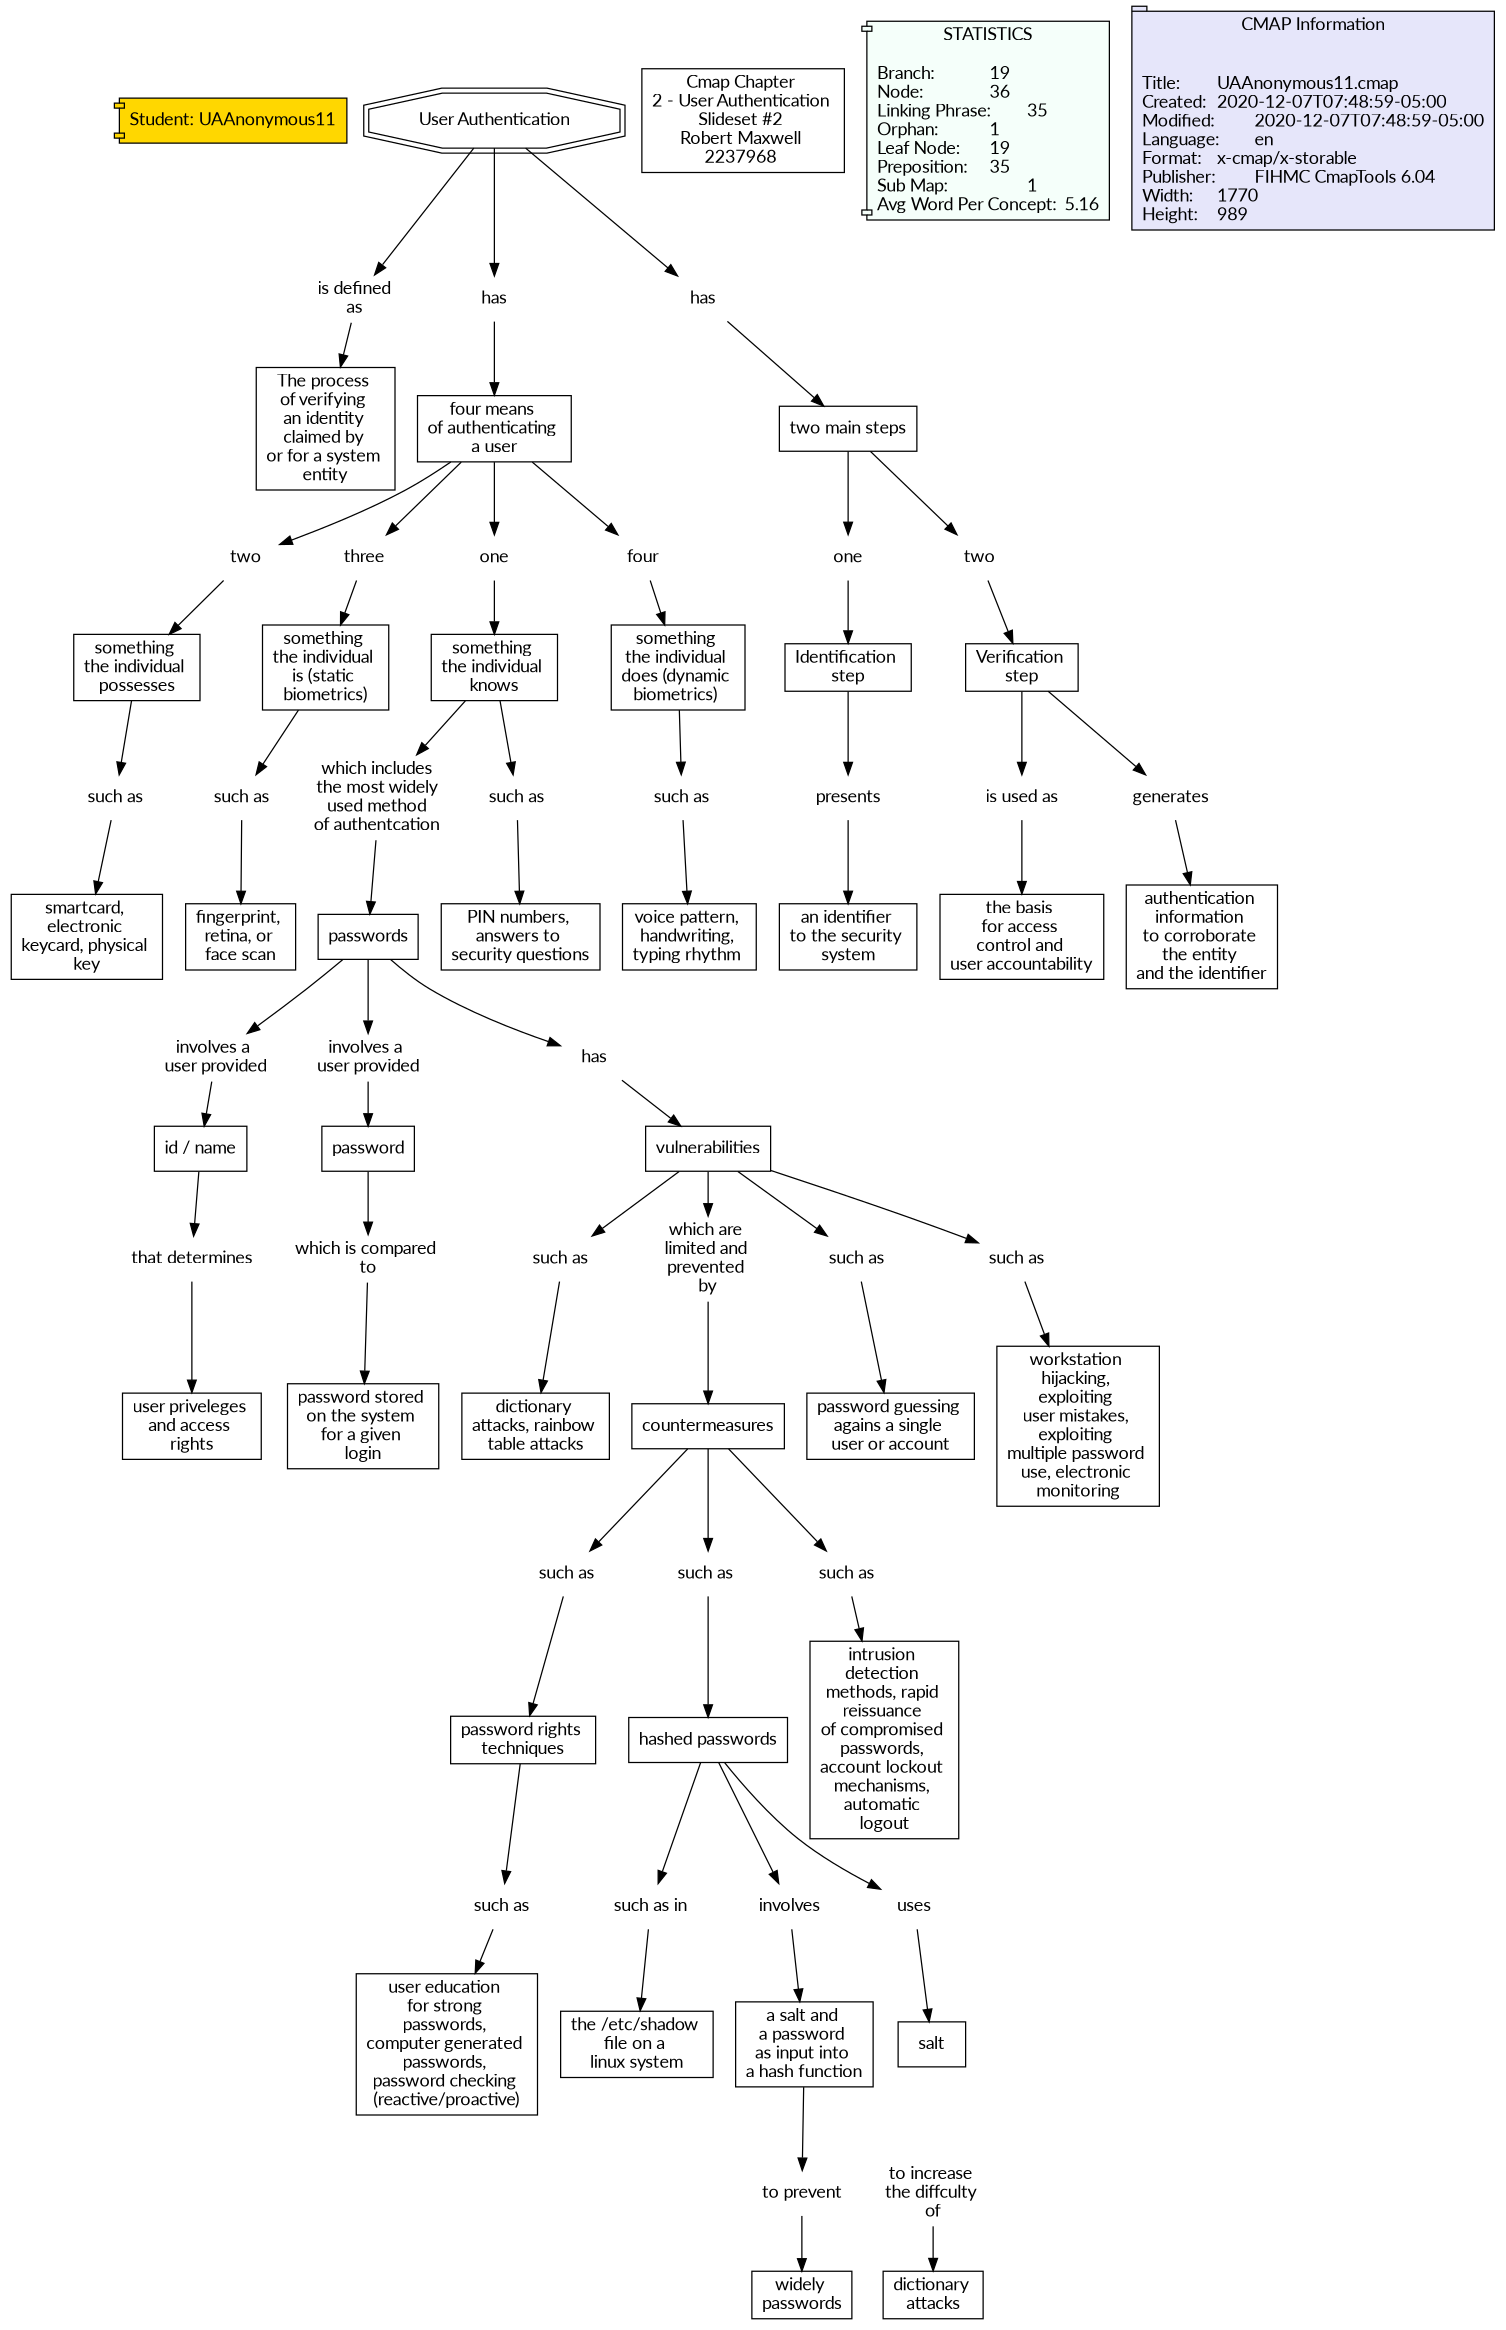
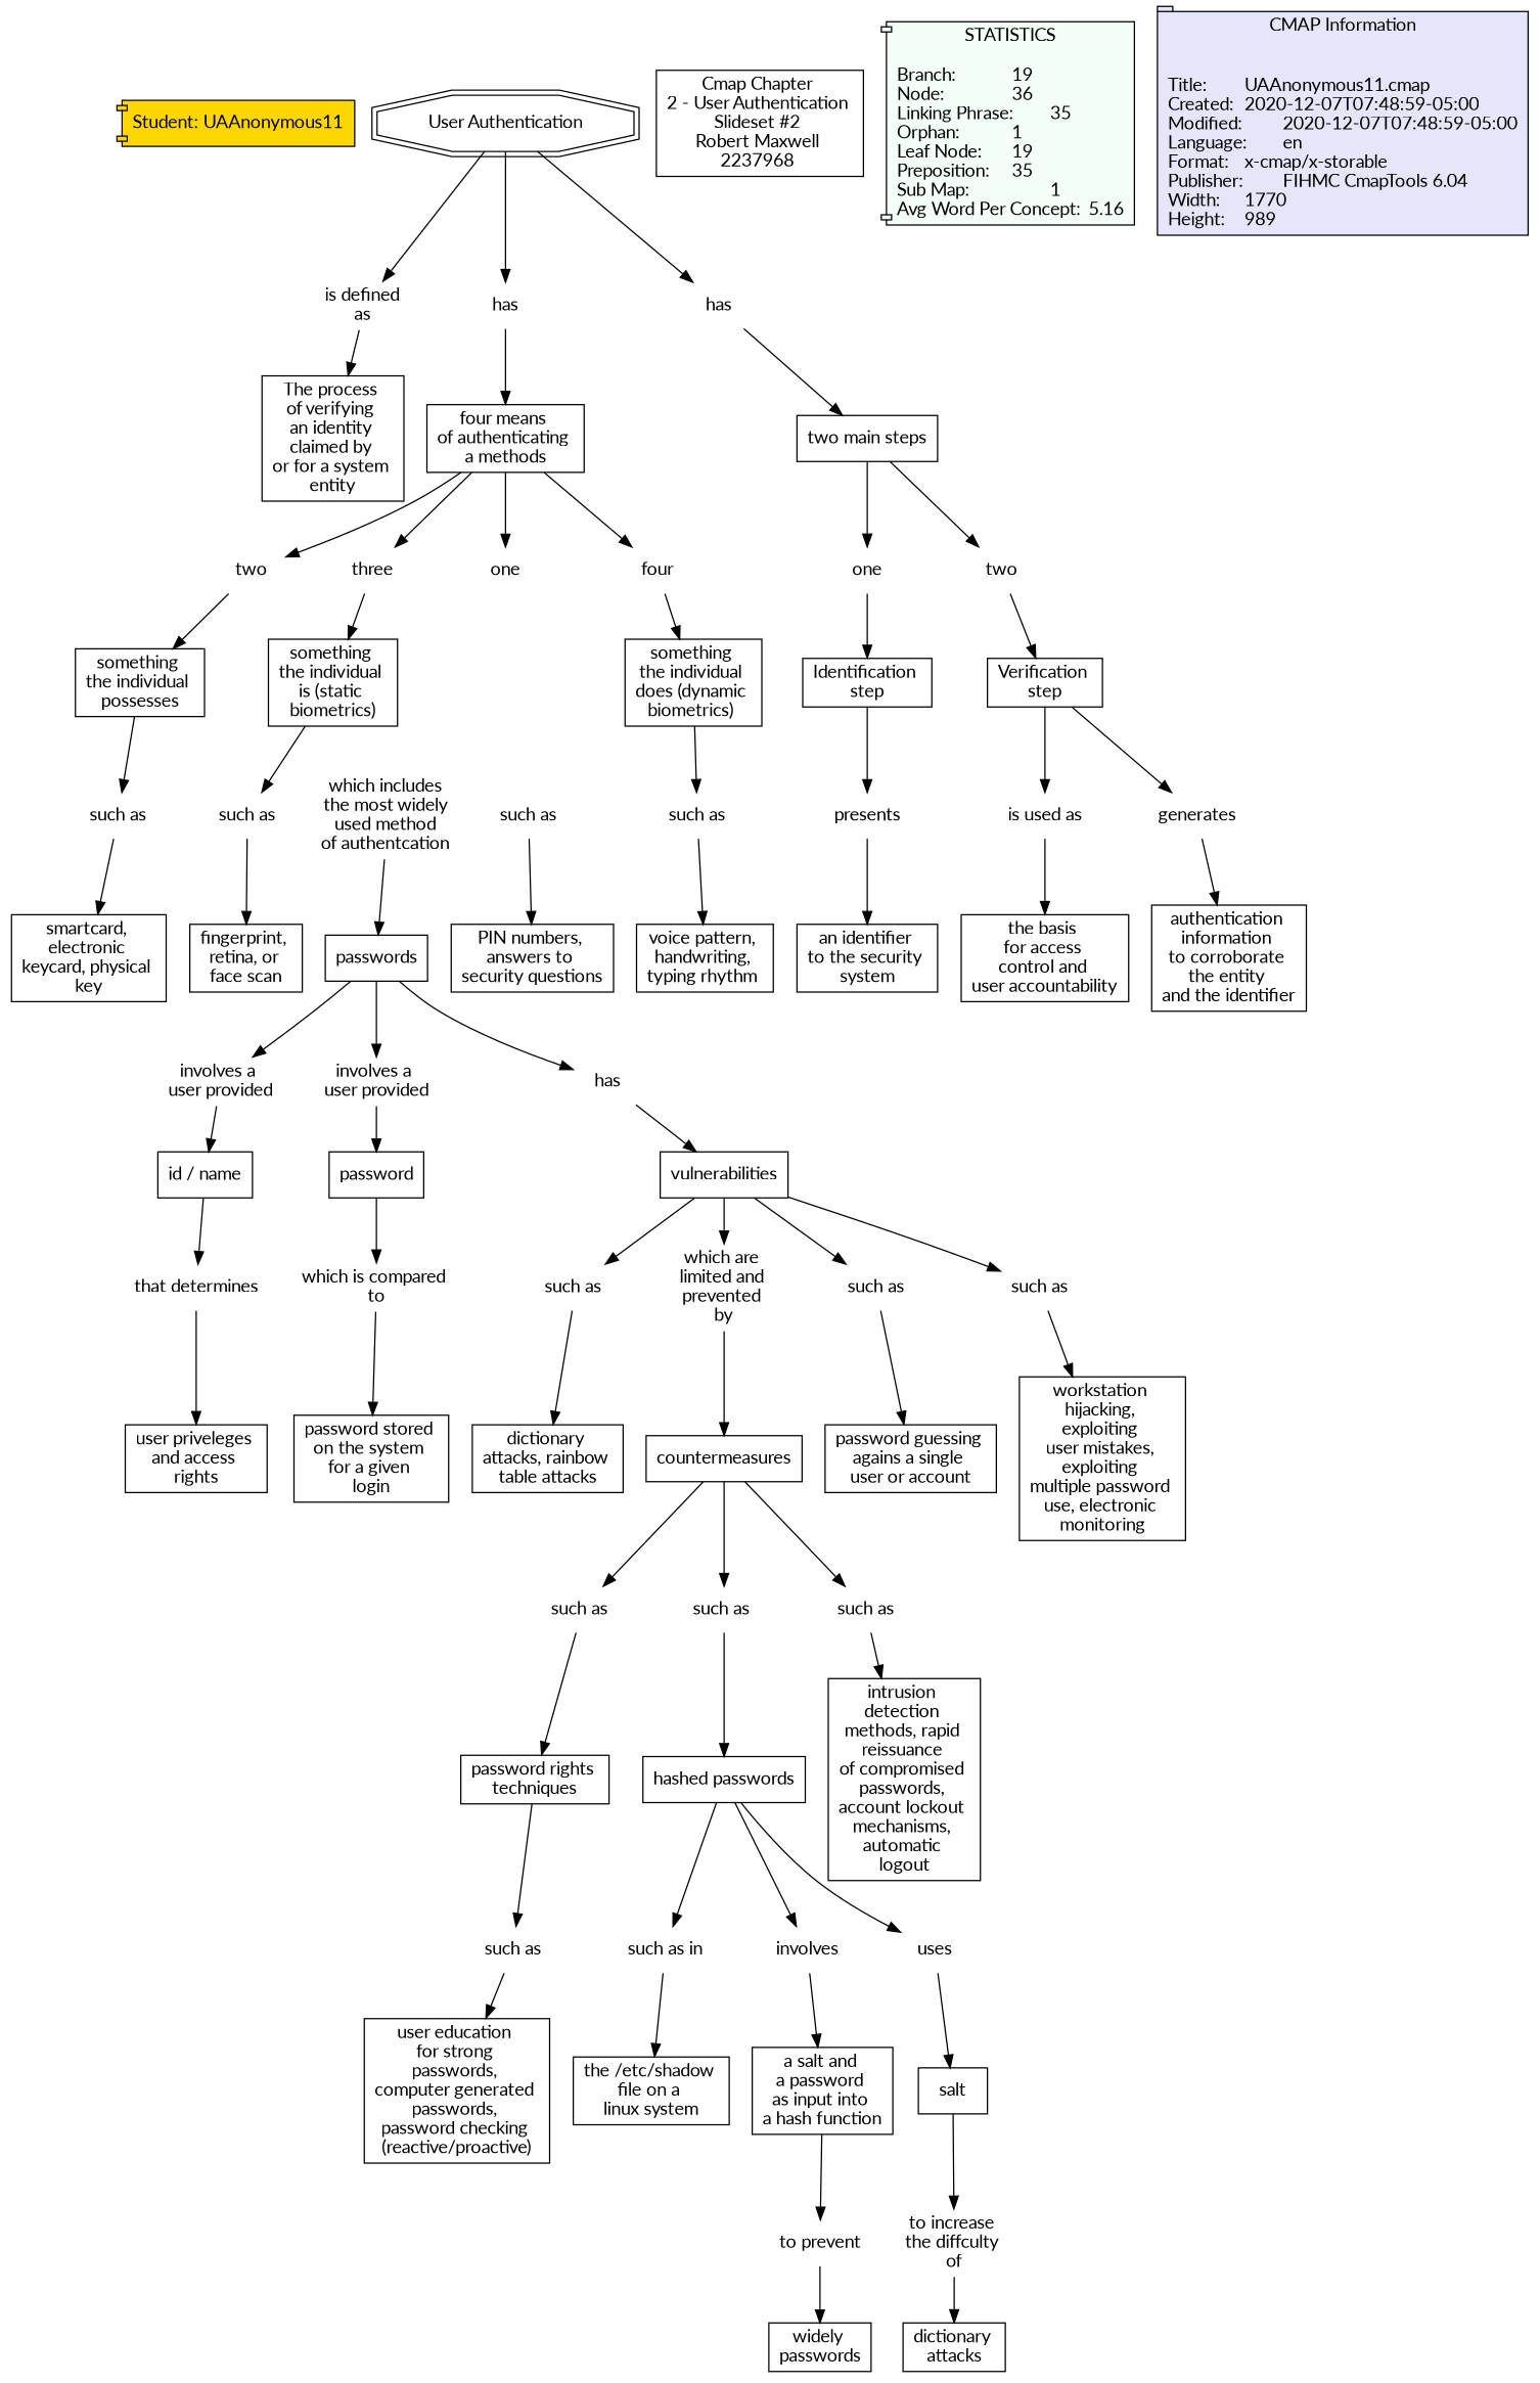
  digraph {
    fontname=Lato
    node [fillcolor=white fontname=Lato shape=rect style=filled]
    edge [constraint=true fontname=Lato]
    n1 [fillcolor=gold label="Student: UAAnonymous11" shape=component]
-   n2 [label="something \nthe individual \nknows"]
    n3 [label="which includes \nthe most widely \nused method \nof authentcation \n" shape=none fillcolor="" style=""]
    n4 [label="such as" shape=none fillcolor="" style=""]
    n5 [label=passwords]
    n6 [label="PIN numbers, \nanswers to \nsecurity questions\n"]
    n7 [label="involves a \nuser provided\n" shape=none fillcolor="" style=""]
    n8 [label="involves a \nuser provided\n" shape=none fillcolor="" style=""]
    n9 [label=has shape=none fillcolor="" style=""]
    n10 [label="id / name"]
    n11 [label=password]
    n12 [label=vulnerabilities]
    n13 [label="that determines\n" shape=none fillcolor="" style=""]
    n14 [label="which is compared \nto" shape=none fillcolor="" style=""]
    n15 [label=countermeasures]
    n16 [label="such as " shape=none fillcolor="" style=""]
    n17 [label="such as " shape=none fillcolor="" style=""]
    n18 [label="such as" shape=none fillcolor="" style=""]
    n19 [label="password rights \ntechniques"]
    n20 [label="hashed passwords\n"]
    n21 [label="intrusion \ndetection \nmethods, rapid \nreissuance \nof compromised \npasswords, \naccount lockout \nmechanisms, \nautomatic \nlogout"]
    n22 [label="such as" shape=none fillcolor="" style=""]
    n23 [label="user priveleges \nand access \nrights"]
    n24 [label="Verification \nstep"]
    n25 [label="is used as\n" shape=none fillcolor="" style=""]
    n26 [label=generates shape=none fillcolor="" style=""]
    n27 [label="the basis \nfor access \ncontrol and \nuser accountability\n"]
    n28 [label="authentication \ninformation \nto corroborate \nthe entity \nand the identifier\n"]
    n29 [label="password stored \non the system \nfor a given \nlogin"]
    n30 [label="is defined \nas " shape=none fillcolor="" style=""]
    n31 [label="The process \nof verifying \nan identity \nclaimed by \nor for a system \nentity"]
    n32 [label="such as " shape=none fillcolor="" style=""]
    n33 [label="dictionary \nattacks, rainbow \ntable attacks\n"]
    n34 [label="such as" shape=none fillcolor="" style=""]
    n35 [label="voice pattern, \nhandwriting, \ntyping rhythm \n"]
    n36 [label=two shape=none fillcolor="" style=""]
    n37 [label="something \nthe individual \npossesses"]
    n38 [label="such as" shape=none fillcolor="" style=""]
    n39 [label="smartcard, \nelectronic \nkeycard, physical \nkey"]
    n40 [label="User Authentication\n" shape=doubleoctagon]
    n41 [label=has shape=none fillcolor="" style=""]
    n42 [label=has shape=none fillcolor="" style=""]
-   n43 [label="four means \nof authenticating \na user"]
+   n43 [label="four means \nof authenticating \na methods"]
    n44 [label="two main steps\n"]
    n45 [label=three shape=none fillcolor="" style=""]
    n46 [label=one shape=none fillcolor="" style=""]
    n47 [label=four shape=none fillcolor="" style=""]
    n48 [label="to prevent\n" shape=none fillcolor="" style=""]
    n49 [label="widely \npasswords"]
    n50 [label="which are \nlimited and \nprevented \nby" shape=none fillcolor="" style=""]
    n51 [label=presents shape=none fillcolor="" style=""]
    n52 [label="an identifier \nto the security \nsystem"]
    n53 [label="such as in\n" shape=none fillcolor="" style=""]
    n54 [label=involves shape=none fillcolor="" style=""]
    n55 [label=uses shape=none fillcolor="" style=""]
    n56 [label="the /etc/shadow \nfile on a \nlinux system\n"]
    n57 [label="a salt and \na password \nas input into \na hash function\n"]
    n58 [label=salt]
    n59 [label="such as" shape=none fillcolor="" style=""]
    n60 [label="such as" shape=none fillcolor="" style=""]
    n61 [label="password guessing \nagains a single \nuser or account\n"]
    n62 [label="workstation \nhijacking, \nexploiting \nuser mistakes, \nexploiting \nmultiple password \nuse, electronic \nmonitoring"]
    n63 [label="something \nthe individual \nis (static \nbiometrics)"]
    n64 [label="such as" shape=none fillcolor="" style=""]
    n65 [label="fingerprint, \nretina, or \nface scan"]
    n66 [label="something \nthe individual \ndoes (dynamic \nbiometrics) \n"]
    n67 [label=one shape=none fillcolor="" style=""]
    n68 [label="Identification \nstep"]
    n69 [label="to increase \nthe diffculty \nof" shape=none fillcolor="" style=""]
    n70 [label="dictionary \nattacks"]
    n71 [label=two shape=none fillcolor="" style=""]
    n72 [label="user education \nfor strong \npasswords, \ncomputer generated \npasswords, \npassword checking \n(reactive/proactive)"]
    n73 [label="Cmap Chapter \n2 - User Authentication \nSlideset #2 \nRobert Maxwell \n2237968 "]
    n74 [Gsplines=true fillcolor="#F5FFFA" label="STATISTICS\n\lBranch:		19\lNode:		36\lLinking Phrase:	35\lOrphan:		1\lLeaf Node:	19\lPreposition:	35\lSub Map:		1\lAvg Word Per Concept:	5.16\l" shape=component]
    n75 [Gsplines=true fillcolor="#E6E6FA" label="CMAP Information\n\n\lTitle:	UAAnonymous11.cmap\lCreated:	2020-12-07T07:48:59-05:00\lModified:	2020-12-07T07:48:59-05:00\lLanguage:	en\lFormat:	x-cmap/x-storable\lPublisher:	FIHMC CmapTools 6.04\lWidth:	1770\lHeight:	989\l" shape=tab]
-   n2 -> n3
-   n2 -> n4
    n3 -> n5
    n4 -> n6
    n5 -> n7
    n5 -> n8
    n5 -> n9
    n7 -> n10
    n8 -> n11
    n9 -> n12
    n10 -> n13
    n11 -> n14
    n12 -> n32
    n12 -> n50
    n12 -> n59
    n12 -> n60
    n13 -> n23
    n14 -> n29
    n15 -> n16
    n15 -> n17
    n15 -> n18
    n16 -> n19
    n17 -> n20
    n18 -> n21
    n19 -> n22
    n20 -> n53
    n20 -> n54
    n20 -> n55
    n22 -> n72
    n24 -> n25
    n24 -> n26
    n25 -> n27
    n26 -> n28
    n30 -> n31
    n32 -> n33
    n34 -> n35
    n36 -> n37
    n37 -> n38
    n38 -> n39
    n40 -> n30
    n40 -> n41
    n40 -> n42
    n41 -> n43
    n42 -> n44
    n43 -> n36
    n43 -> n45
    n43 -> n46
    n43 -> n47
    n44 -> n67
    n44 -> n71
    n45 -> n63
-   n46 -> n2
    n47 -> n66
    n48 -> n49
    n50 -> n15
    n51 -> n52
    n53 -> n56
    n54 -> n57
    n55 -> n58
    n57 -> n48
+   n58 -> n69
    n59 -> n61
    n60 -> n62
    n63 -> n64
    n64 -> n65
    n66 -> n34
    n67 -> n68
    n68 -> n51
    n69 -> n70
    n71 -> n24
  }
